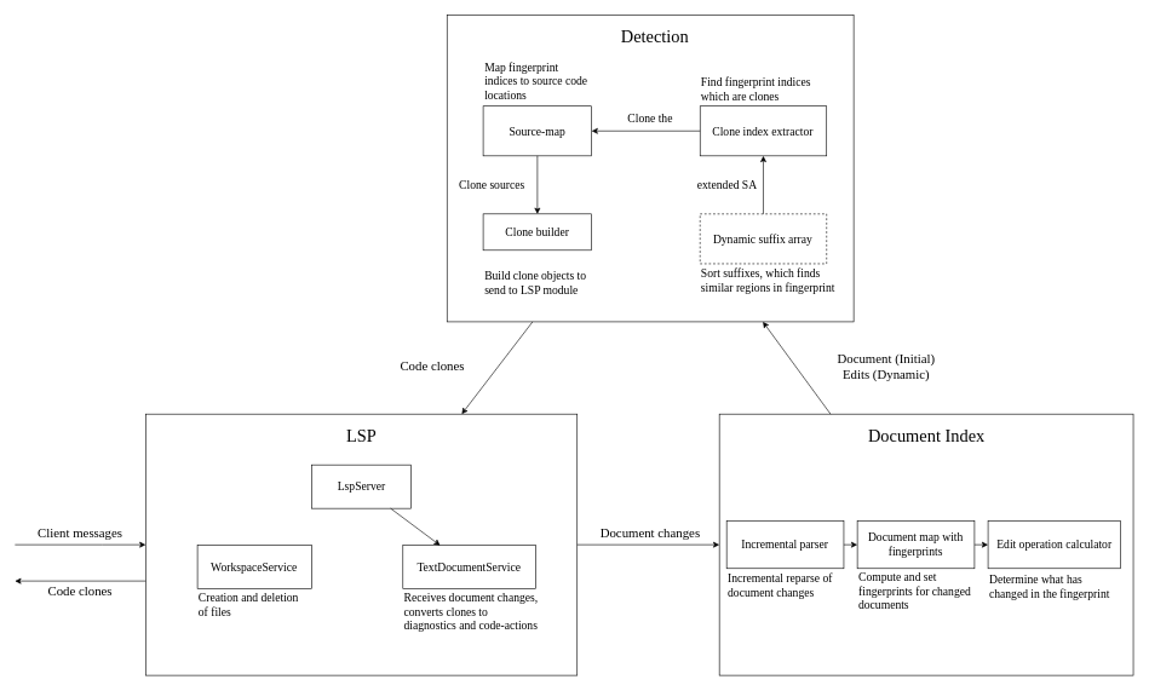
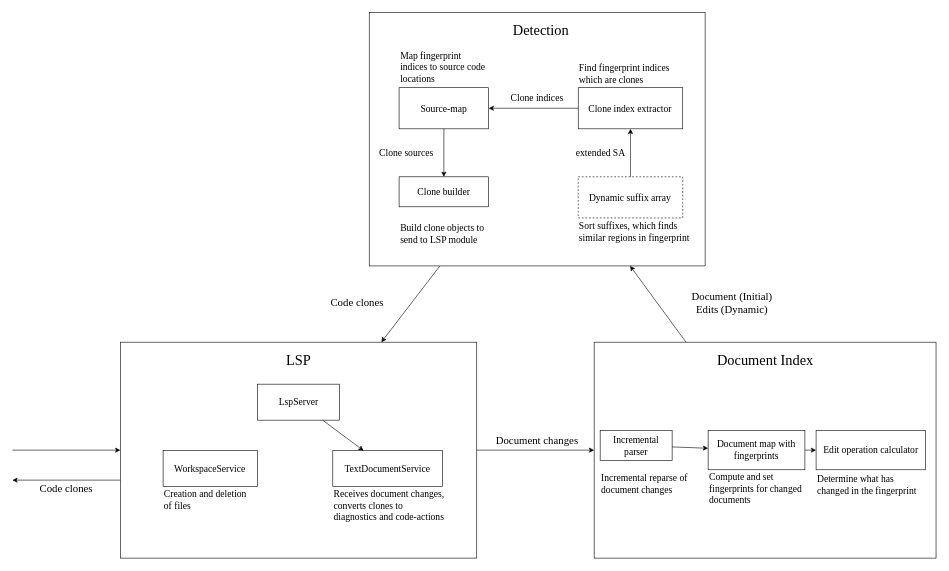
  <mxCell id="0" />
  <mxCell id="1" parent="0" />
  <mxCell id="2" value="" style="rounded=0;whiteSpace=wrap;html=1;container=1;fontFamily=Computer Modern;flipH=1;" parent="1" vertex="1"><mxGeometry x="200" y="570" width="594.24" height="360" as="geometry" /></mxCell>
  <mxCell id="3" value="LspServer" style="rounded=0;whiteSpace=wrap;html=1;fontSize=16;fontFamily=Computer Modern;" parent="2" vertex="1"><mxGeometry x="228.554" y="69.998" width="137.132" height="60.0" as="geometry" /></mxCell>
  <mxCell id="4" value="&lt;font style=&quot;font-size: 24px;&quot;&gt;LSP&lt;/font&gt;" style="text;html=1;strokeColor=none;fillColor=none;align=center;verticalAlign=middle;whiteSpace=wrap;rounded=0;fontFamily=Computer Modern;fontSize=24;" parent="2" vertex="1"><mxGeometry x="262.837" y="20" width="68.566" height="20" as="geometry" /></mxCell>
  <mxCell id="5" value="TextDocumentService" style="rounded=0;whiteSpace=wrap;html=1;fontSize=16;fontFamily=Computer Modern;" parent="2" vertex="1"><mxGeometry x="354.24" y="180.91" width="182.86" height="60" as="geometry" /></mxCell>
  <mxCell id="6" value="WorkspaceService" style="rounded=0;whiteSpace=wrap;html=1;fontSize=16;fontFamily=Computer Modern;" parent="2" vertex="1"><mxGeometry x="71.309" y="180.905" width="157.248" height="60.0" as="geometry" /></mxCell>
  <mxCell id="7" value="" style="endArrow=classic;html=1;rounded=0;fontSize=14;fontFamily=Computer Modern;" parent="2" source="3" target="5" edge="1"><mxGeometry width="50" height="50" relative="1" as="geometry"><mxPoint x="365.686" y="310.908" as="sourcePoint" /><mxPoint x="308.548" y="260.908" as="targetPoint" /></mxGeometry></mxCell>
  <mxCell id="8" value="Receives document changes, converts clones to diagnostics and code-actions" style="text;html=1;strokeColor=none;fillColor=none;align=left;verticalAlign=middle;whiteSpace=wrap;rounded=0;fontSize=16;fontFamily=Computer Modern;" parent="2" vertex="1"><mxGeometry x="354.24" y="240.9" width="192.86" height="62.73" as="geometry" /></mxCell>
  <mxCell id="9" value="Creation and deletion of files" style="text;html=1;strokeColor=none;fillColor=none;align=left;verticalAlign=middle;whiteSpace=wrap;rounded=0;fontSize=16;fontFamily=Computer Modern;" parent="2" vertex="1"><mxGeometry x="71.304" y="240.902" width="148.56" height="43.636" as="geometry" /></mxCell>
  <mxCell id="10" value="" style="rounded=0;whiteSpace=wrap;html=1;fontSize=14;container=1;fontFamily=Computer Modern;" parent="1" vertex="1"><mxGeometry x="990" y="570" width="570" height="360" as="geometry"><mxRectangle x="-430" y="200" width="50" height="40" as="alternateBounds" /></mxGeometry></mxCell>
  <mxCell id="11" value="Document Index" style="text;html=1;strokeColor=none;fillColor=none;align=center;verticalAlign=middle;whiteSpace=wrap;rounded=0;fontSize=24;fontFamily=Computer Modern;" parent="10" vertex="1"><mxGeometry x="185.682" y="13.636" width="198.636" height="32.727" as="geometry" /></mxCell>
  <mxCell id="12" value="Document map with fingerprints" style="rounded=0;whiteSpace=wrap;html=1;fontSize=16;fontFamily=Computer Modern;" parent="10" vertex="1"><mxGeometry x="190.002" y="147.282" width="161.38" height="65.455" as="geometry" /></mxCell>
- <mxCell id="13" value="Incremental parser" style="rounded=0;whiteSpace=wrap;html=1;fontSize=16;fontFamily=Computer Modern;" parent="10" vertex="1"><mxGeometry x="10.002" y="147.275" width="161.38" height="65.455" as="geometry" /></mxCell>
+ <mxCell id="13" value="Incremental parser" style="rounded=0;whiteSpace=wrap;html=1;fontSize=16;fontFamily=Computer Modern;" parent="10" vertex="1"><mxGeometry x="10.002" y="147.275" width="120" height="50" as="geometry" /></mxCell>
  <mxCell id="14" value="" style="endArrow=classic;startArrow=none;html=1;rounded=0;fontSize=14;fontFamily=Computer Modern;startFill=0;" parent="10" source="13" target="12" edge="1"><mxGeometry width="50" height="50" relative="1" as="geometry"><mxPoint x="29.72" y="229.091" as="sourcePoint" /><mxPoint x="116.083" y="174.545" as="targetPoint" /></mxGeometry></mxCell>
  <mxCell id="15" value="Incremental reparse of document changes" style="text;html=1;strokeColor=none;fillColor=none;align=left;verticalAlign=middle;whiteSpace=wrap;rounded=0;fontSize=16;fontFamily=Computer Modern;" parent="10" vertex="1"><mxGeometry x="10" y="212.74" width="162.86" height="47.27" as="geometry" /></mxCell>
  <mxCell id="16" value="Edit operation calculator" style="rounded=0;whiteSpace=wrap;html=1;fontSize=16;fontFamily=Computer Modern;" parent="10" vertex="1"><mxGeometry x="370" y="147.28" width="182.65" height="65.45" as="geometry" /></mxCell>
  <mxCell id="17" value="" style="endArrow=classic;html=1;rounded=0;fontSize=14;fontFamily=Computer Modern;" parent="10" source="12" target="16" edge="1"><mxGeometry width="50" height="50" relative="1" as="geometry"><mxPoint x="312.139" y="250.909" as="sourcePoint" /><mxPoint x="370.302" y="196.364" as="targetPoint" /></mxGeometry></mxCell>
  <mxCell id="18" value="Determine what has changed in the fingerprint" style="text;html=1;strokeColor=none;fillColor=none;align=left;verticalAlign=middle;whiteSpace=wrap;rounded=0;fontSize=16;fontFamily=Computer Modern;" parent="10" vertex="1"><mxGeometry x="370" y="212.74" width="180" height="48.18" as="geometry" /></mxCell>
  <mxCell id="19" style="edgeStyle=orthogonalEdgeStyle;rounded=0;orthogonalLoop=1;jettySize=auto;html=1;exitX=0.5;exitY=1;exitDx=0;exitDy=0;" parent="10" source="18" target="18" edge="1"><mxGeometry relative="1" as="geometry" /></mxCell>
  <mxCell id="20" value="Compute and set fingerprints for changed documents" style="text;html=1;strokeColor=none;fillColor=none;align=left;verticalAlign=middle;whiteSpace=wrap;rounded=0;fontSize=16;fontFamily=Computer Modern;" parent="10" vertex="1"><mxGeometry x="190" y="212.73" width="159.41" height="62.73" as="geometry" /></mxCell>
  <mxCell id="21" value="" style="rounded=0;whiteSpace=wrap;html=1;fontSize=14;container=1;flipV=0;flipH=1;" parent="1" vertex="1"><mxGeometry x="615" y="20" width="560" height="422.86" as="geometry" /></mxCell>
  <mxCell id="22" value="Detection" style="text;html=1;strokeColor=none;fillColor=none;align=center;verticalAlign=middle;whiteSpace=wrap;rounded=0;fontSize=24;fontFamily=Computer Modern;" parent="21" vertex="1"><mxGeometry x="152.652" y="11.434" width="267.141" height="39.643" as="geometry" /></mxCell>
  <mxCell id="23" value="Dynamic suffix array" style="rounded=0;whiteSpace=wrap;html=1;fontFamily=Computer Modern;fontSize=16;dashed=1;" parent="21" vertex="1"><mxGeometry x="348.444" y="274.288" width="174.222" height="68.572" as="geometry" /></mxCell>
  <mxCell id="24" value="Clone index extractor" style="rounded=0;whiteSpace=wrap;html=1;fontFamily=Computer Modern;fontSize=16;" parent="21" vertex="1"><mxGeometry x="348.444" y="125.715" width="174.222" height="68.572" as="geometry" /></mxCell>
  <mxCell id="25" value="" style="endArrow=classic;html=1;rounded=0;fontFamily=Computer Modern;fontSize=14;" parent="21" source="23" target="24" edge="1"><mxGeometry width="50" height="50" relative="1" as="geometry"><mxPoint x="385.778" y="548.575" as="sourcePoint" /><mxPoint x="323.556" y="491.432" as="targetPoint" /></mxGeometry></mxCell>
  <mxCell id="26" value="extended SA" style="text;html=1;strokeColor=none;fillColor=none;align=center;verticalAlign=middle;whiteSpace=wrap;rounded=0;fontSize=16;fontFamily=Computer Modern;" parent="21" vertex="1"><mxGeometry x="336" y="217.144" width="99.556" height="34.286" as="geometry" /></mxCell>
  <mxCell id="27" value="Source-map" style="rounded=0;whiteSpace=wrap;html=1;fontFamily=Computer Modern;fontSize=16;" parent="21" vertex="1"><mxGeometry x="49.778" y="125.715" width="149.333" height="68.572" as="geometry" /></mxCell>
  <mxCell id="28" value="Clone builder" style="rounded=0;whiteSpace=wrap;html=1;fontFamily=Computer Modern;fontSize=16;" parent="21" vertex="1"><mxGeometry x="49.778" y="274.288" width="149.333" height="50" as="geometry" /></mxCell>
  <mxCell id="29" value="" style="endArrow=classic;html=1;rounded=0;fontFamily=Computer Modern;fontSize=14;" parent="21" source="24" target="27" edge="1"><mxGeometry width="50" height="50" relative="1" as="geometry"><mxPoint x="385.778" y="514.289" as="sourcePoint" /><mxPoint x="323.556" y="457.146" as="targetPoint" /></mxGeometry></mxCell>
  <mxCell id="30" value="" style="endArrow=classic;html=1;rounded=0;fontFamily=Computer Modern;fontSize=14;" parent="21" source="27" target="28" edge="1"><mxGeometry width="50" height="50" relative="1" as="geometry"><mxPoint x="348.444" y="514.289" as="sourcePoint" /><mxPoint x="286.222" y="457.146" as="targetPoint" /></mxGeometry></mxCell>
  <mxCell id="31" value="Sort suffixes, which finds similar regions in fingerprint" style="text;html=1;strokeColor=none;fillColor=none;align=left;verticalAlign=middle;whiteSpace=wrap;rounded=0;fontSize=16;fontFamily=Computer Modern;" parent="21" vertex="1"><mxGeometry x="348.44" y="342.86" width="191.56" height="45.71" as="geometry" /></mxCell>
  <mxCell id="32" value="Find fingerprint indices which are clones" style="text;html=1;strokeColor=none;fillColor=none;align=left;verticalAlign=middle;whiteSpace=wrap;rounded=0;fontSize=16;fontFamily=Computer Modern;" parent="21" vertex="1"><mxGeometry x="348.44" y="80" width="174.22" height="45.72" as="geometry" /></mxCell>
  <mxCell id="33" value="Map fingerprint indices to source code locations" style="text;html=1;strokeColor=none;fillColor=none;align=left;verticalAlign=middle;whiteSpace=wrap;rounded=0;fontSize=16;fontFamily=Computer Modern;" parent="21" vertex="1"><mxGeometry x="49.778" y="57.143" width="149.333" height="68.572" as="geometry" /></mxCell>
  <mxCell id="34" value="Build clone objects to send to LSP module" style="text;html=1;strokeColor=none;fillColor=none;align=left;verticalAlign=middle;whiteSpace=wrap;rounded=0;fontSize=16;fontFamily=Computer Modern;" parent="21" vertex="1"><mxGeometry x="49.78" y="342.86" width="149.33" height="51.43" as="geometry" /></mxCell>
- <mxCell id="35" value="Clone the" style="text;html=1;strokeColor=none;fillColor=none;align=center;verticalAlign=middle;whiteSpace=wrap;rounded=0;fontSize=16;fontFamily=Computer Modern;" parent="21" vertex="1"><mxGeometry x="224.0" y="125.715" width="112.0" height="34.286" as="geometry" /></mxCell>
+ <mxCell id="35" value="Clone indices" style="text;html=1;strokeColor=none;fillColor=none;align=center;verticalAlign=middle;whiteSpace=wrap;rounded=0;fontSize=16;fontFamily=Computer Modern;" parent="21" vertex="1"><mxGeometry x="224.0" y="125.715" width="112.0" height="34.286" as="geometry" /></mxCell>
  <mxCell id="36" value="Clone sources" style="text;html=1;strokeColor=none;fillColor=none;align=center;verticalAlign=middle;whiteSpace=wrap;rounded=0;fontSize=16;fontFamily=Computer Modern;" parent="21" vertex="1"><mxGeometry x="-1.137e-13" y="217.144" width="124.444" height="34.286" as="geometry" /></mxCell>
  <mxCell id="37" value="" style="endArrow=classic;html=1;rounded=0;fontFamily=Computer Modern;fontSize=22;" parent="1" source="2" target="10" edge="1"><mxGeometry width="50" height="50" relative="1" as="geometry"><mxPoint y="630" as="sourcePoint" x="830" /><mxPoint x="880" y="580" as="targetPoint" /></mxGeometry></mxCell>
  <mxCell id="38" value="Document changes" style="text;html=1;strokeColor=none;fillColor=none;align=center;verticalAlign=middle;whiteSpace=wrap;rounded=0;fontSize=18;fontFamily=Computer Modern;" parent="1" vertex="1"><mxGeometry x="820" y="720" width="150" height="30" as="geometry" /></mxCell>
  <mxCell id="39" value="" style="endArrow=classic;html=1;rounded=0;fontFamily=Computer Modern;fontSize=14;" parent="1" source="21" target="2" edge="1"><mxGeometry width="50" height="50" relative="1" as="geometry"><mxPoint x="870" y="520" as="sourcePoint" /><mxPoint x="920" y="470" as="targetPoint" /></mxGeometry></mxCell>
  <mxCell id="40" value="Code clones" style="text;html=1;strokeColor=none;fillColor=none;align=center;verticalAlign=middle;whiteSpace=wrap;rounded=0;fontSize=18;fontFamily=Computer Modern;" parent="1" vertex="1"><mxGeometry x="540" y="490" width="110" height="30" as="geometry" /></mxCell>
  <mxCell id="41" value="" style="endArrow=classic;html=1;rounded=0;fontFamily=Computer Modern;fontSize=16;" parent="1" source="10" target="21" edge="1"><mxGeometry width="50" height="50" relative="1" as="geometry"><mxPoint y="460" as="sourcePoint" x="830" /><mxPoint x="880" y="410" as="targetPoint" /></mxGeometry></mxCell>
  <mxCell id="42" value="Document (Initial)&lt;br style=&quot;font-size: 18px;&quot;&gt;Edits (Dynamic)" style="text;html=1;strokeColor=none;fillColor=none;align=center;verticalAlign=middle;whiteSpace=wrap;rounded=0;fontSize=18;fontFamily=Computer Modern;" parent="1" vertex="1"><mxGeometry x="1140" y="490" width="160" height="30" as="geometry" /></mxCell>
  <mxCell id="43" value="" style="endArrow=classic;html=1;rounded=0;" edge="1" parent="1" target="2"><mxGeometry width="50" height="50" relative="1" as="geometry"><mxPoint x="20" y="750" as="sourcePoint" /><mxPoint x="500" y="570" as="targetPoint" /><Array as="points"><mxPoint x="140" y="750" /></Array></mxGeometry></mxCell>
  <mxCell id="44" value="" style="endArrow=classic;html=1;rounded=0;" edge="1" parent="1"><mxGeometry width="50" height="50" relative="1" as="geometry"><mxPoint x="200" y="800" as="sourcePoint" /><mxPoint x="20" y="800" as="targetPoint" /></mxGeometry></mxCell>
- <mxCell id="45" value="&lt;font face=&quot;Computer Modern&quot; style=&quot;font-size: 18px;&quot;&gt;Client messages&lt;/font&gt;" style="text;html=1;strokeColor=none;fillColor=none;align=center;verticalAlign=middle;whiteSpace=wrap;rounded=0;fontSize=18;" vertex="1" parent="1"><mxGeometry x="50" y="720" width="120" height="30" as="geometry" /></mxCell>
  <mxCell id="46" value="&lt;font face=&quot;Computer Modern&quot;&gt;Code clones&lt;/font&gt;" style="text;html=1;strokeColor=none;fillColor=none;align=center;verticalAlign=middle;whiteSpace=wrap;rounded=0;fontSize=18;" vertex="1" parent="1"><mxGeometry x="50" y="800" width="120" height="30" as="geometry" /></mxCell>
